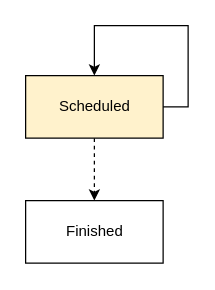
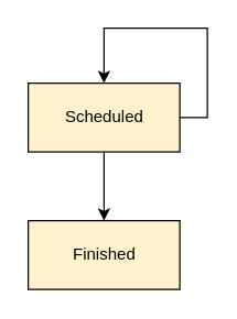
  <mxCell id="0" />
  <mxCell id="1" parent="0" />
- <mxCell id="2" value="" style="edgeStyle=orthogonalEdgeStyle;rounded=0;orthogonalLoop=1;jettySize=auto;html=1;dashed=1;" edge="1" parent="1" source="3" target="4"><mxGeometry relative="1" as="geometry" /></mxCell>
+ <mxCell id="2" value="" style="edgeStyle=orthogonalEdgeStyle;rounded=0;orthogonalLoop=1;jettySize=auto;html=1;" edge="1" parent="1" source="3" target="4"><mxGeometry relative="1" as="geometry" /></mxCell>
  <mxCell id="3" value="Scheduled" style="html=1;fillColor=#fff2cc;" vertex="1" parent="1"><mxGeometry x="20" y="60" width="110" height="50" as="geometry" /></mxCell>
- <mxCell id="4" value="Finished" style="html=1;" vertex="1" parent="1"><mxGeometry x="20" y="160" width="110" height="50" as="geometry" /></mxCell>
+ <mxCell id="4" value="Finished" style="html=1;fillColor=#fff2cc;" vertex="1" parent="1"><mxGeometry x="20" y="160" width="110" height="50" as="geometry" /></mxCell>
  <mxCell id="5" style="edgeStyle=orthogonalEdgeStyle;rounded=0;orthogonalLoop=1;jettySize=auto;html=1;exitX=1;exitY=0.5;exitDx=0;exitDy=0;entryX=0.5;entryY=0;entryDx=0;entryDy=0;" edge="1" parent="1" source="3" target="3"><mxGeometry relative="1" as="geometry"><Array as="points"><mxPoint x="150" y="85" /><mxPoint x="150" y="20" /><mxPoint x="75" y="20" /></Array></mxGeometry></mxCell>
